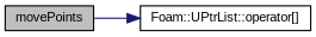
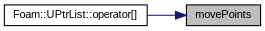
  digraph {
    rankdir=LR
    fontname="Liberation Sans"
    node [color=black fontname="Liberation Sans" fontsize=10 shape=record]
    n1 [fillcolor=grey75 fontcolor=black height=0.2 label=movePoints style=filled width=0.4]
    n2 [height=0.2 label="Foam::UPtrList::operator[]" width=0.4]
-   n1 -> n2 [color=midnightblue fontname="Liberation Sans" fontsize=10 labelfontname=Helvetica labelfontsize=10 style=solid]
+   n2 -> n1 [color=midnightblue fontname="Liberation Sans" fontsize=10 labelfontname=Helvetica labelfontsize=10 style=solid]
  }
